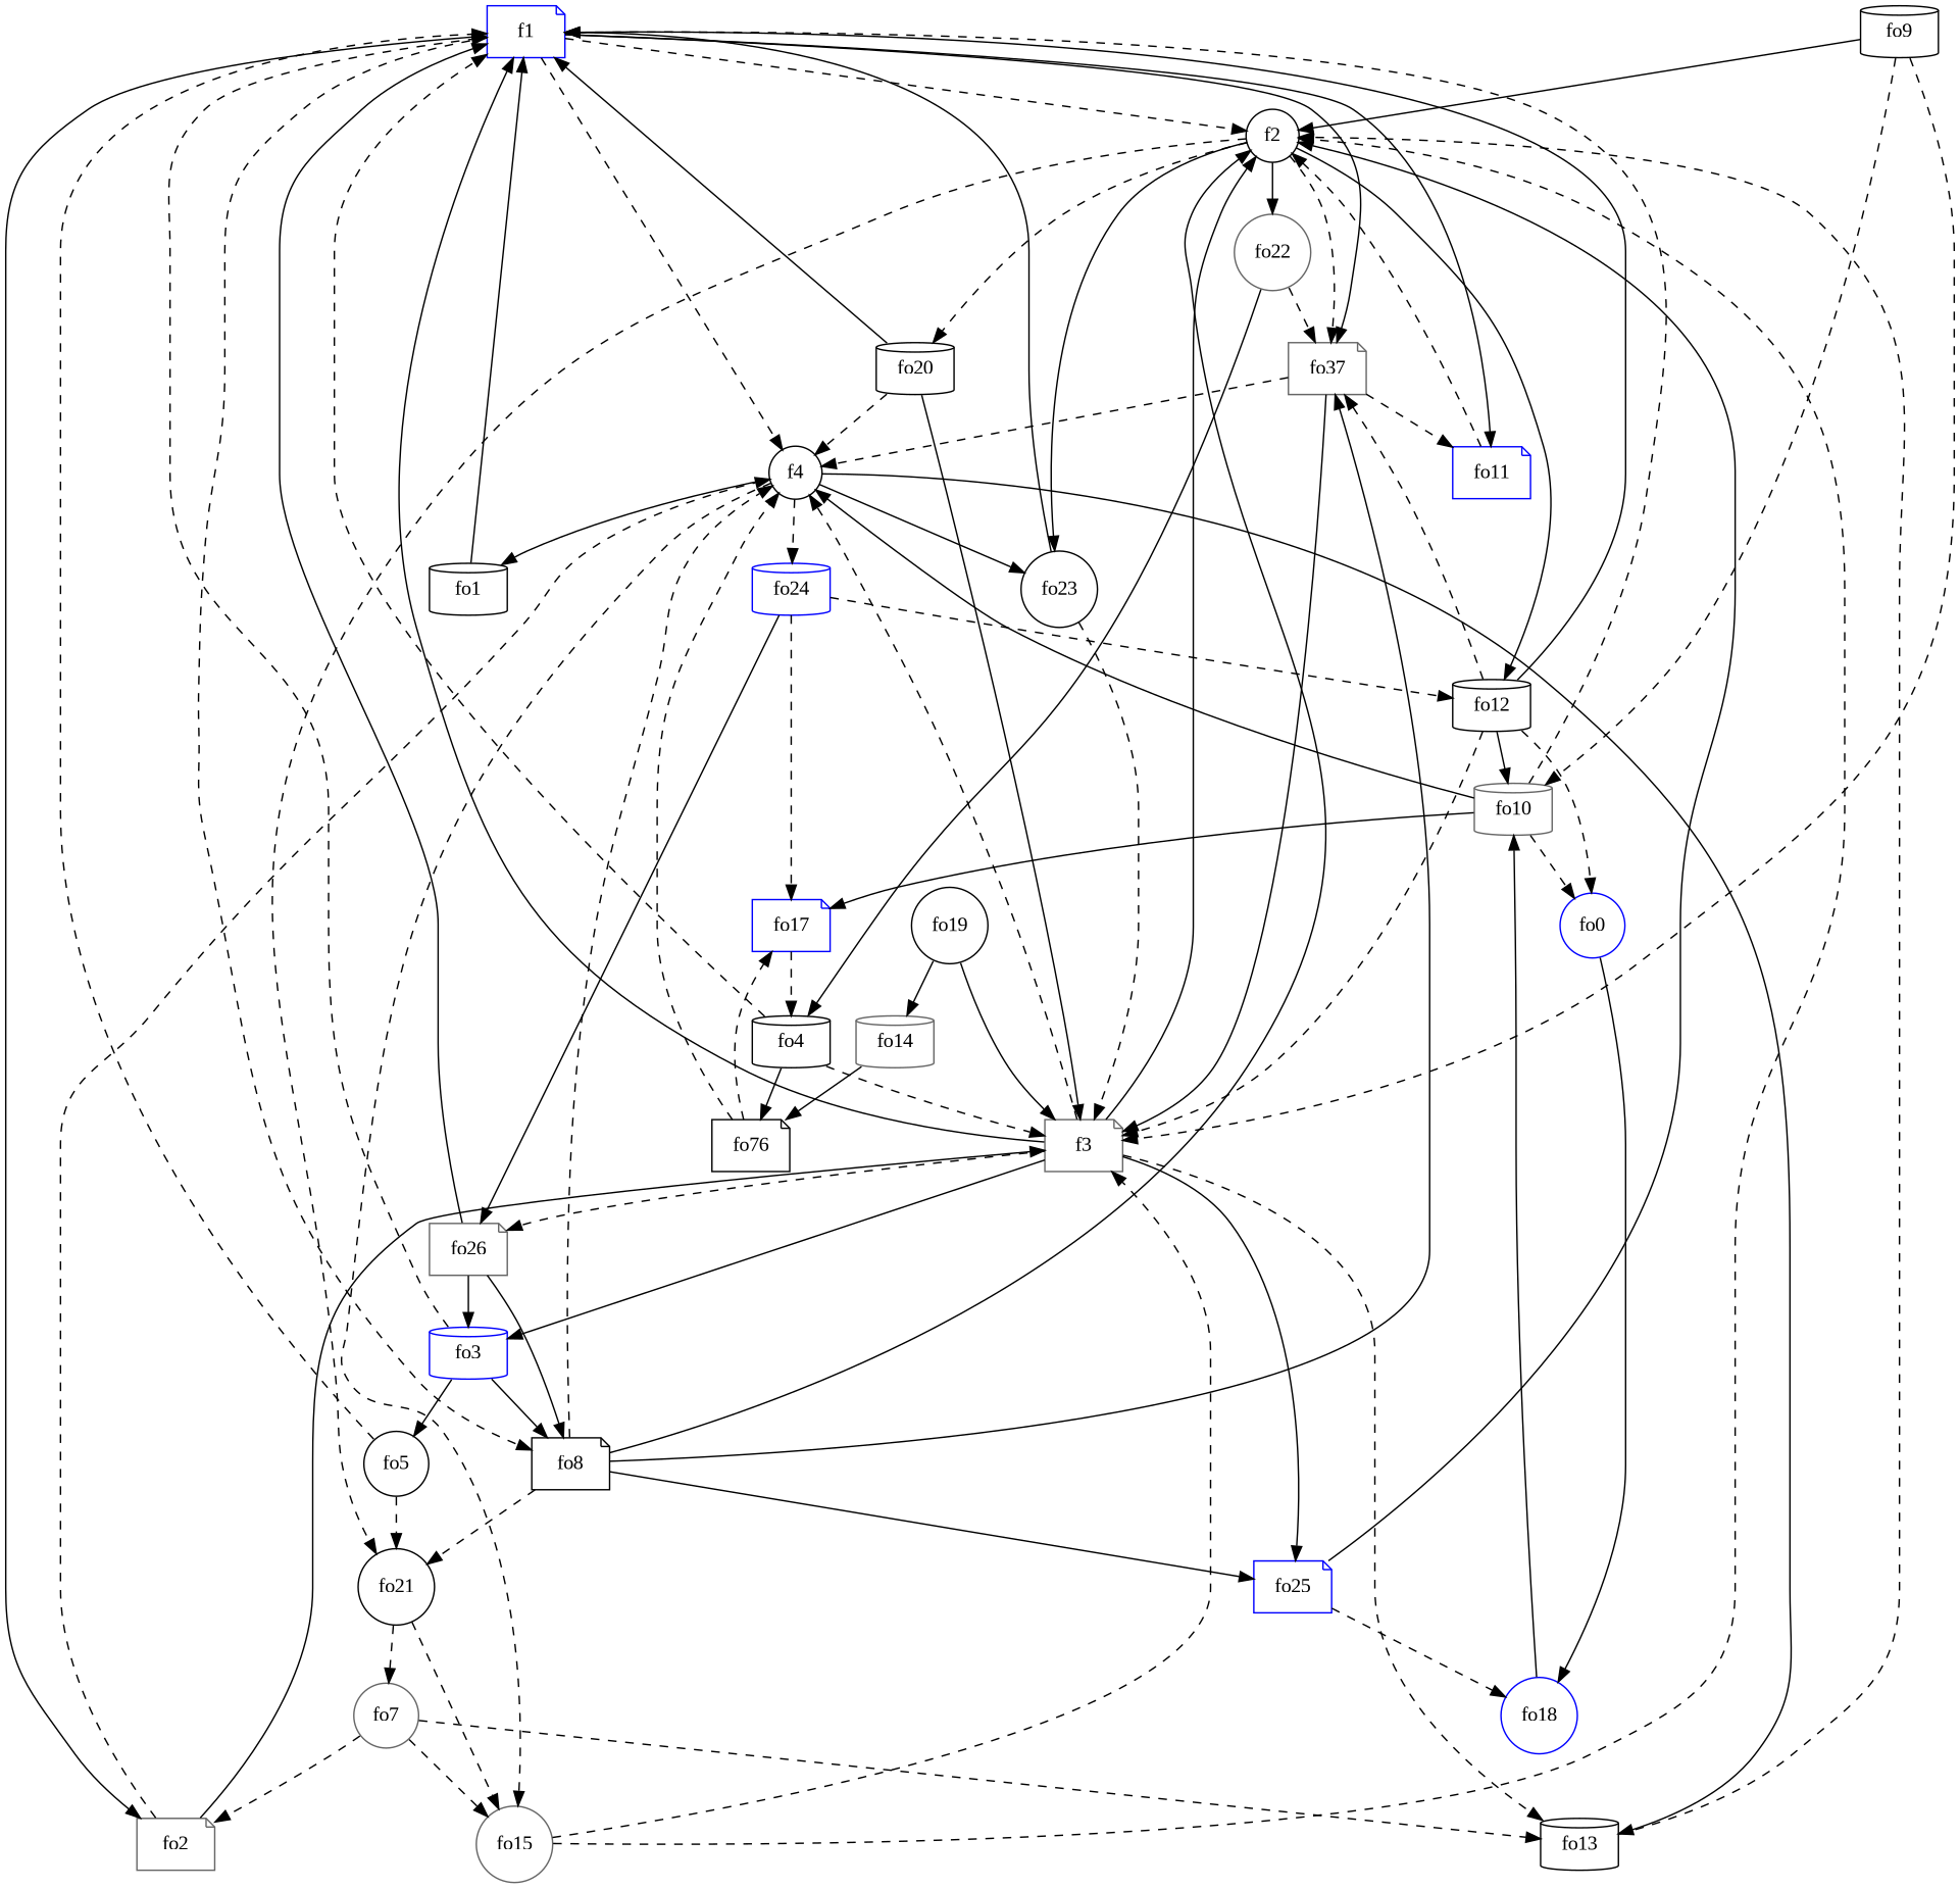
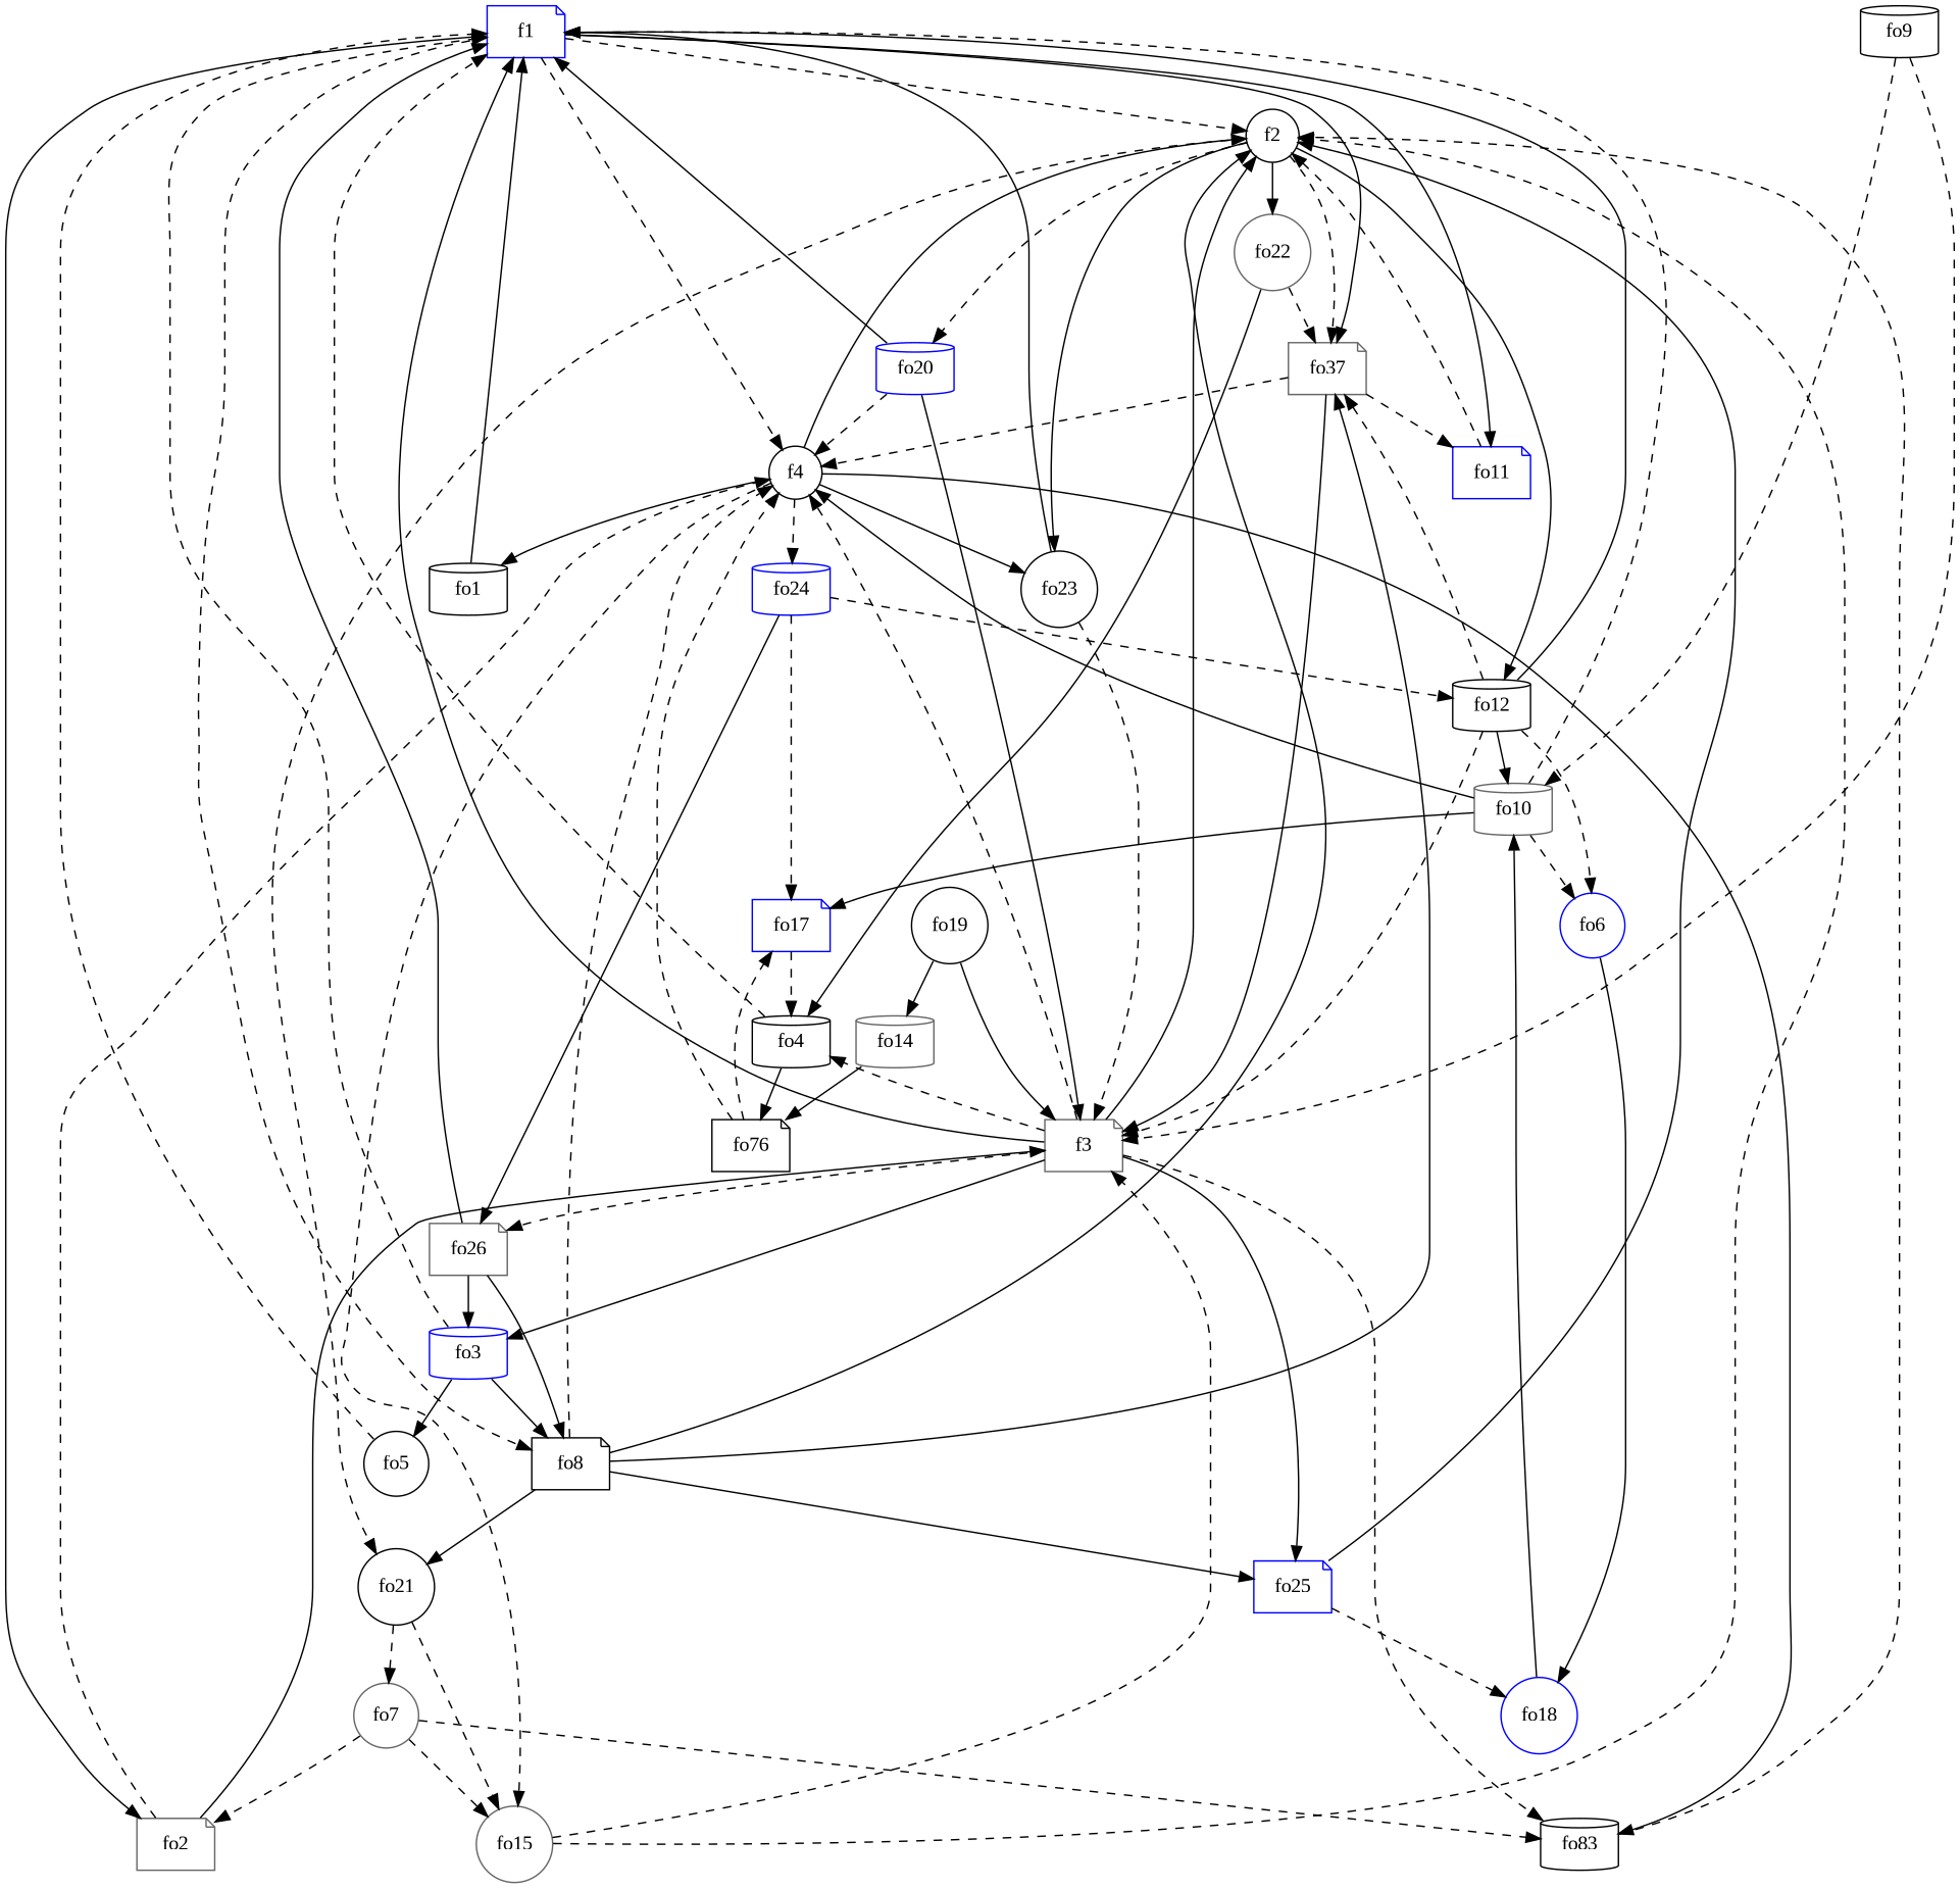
  strict digraph {
    fontname="Liberation Serif"
    node [color=black fontname="Liberation Serif" shape=circle]
    edge [fontname="Liberation Serif" style=dashed weight=2]
    f1 [color=blue shape=note]
    f2
    f4
    fo2 [color=gray40 shape=note]
    fo8 [shape=note]
    fo11 [color=blue shape=note]
    n7 [color=gray40 label=fo37 shape=note]
    fo12 [shape=cylinder]
-   fo20 [shape=cylinder]
+   fo20 [color=blue shape=cylinder]
    fo21
    fo22 [color=gray40]
    fo23
-   fo13 [shape=cylinder]
+   fo13 [shape=cylinder label=fo83]
    fo1 [shape=cylinder]
    fo15 [color=gray40]
    fo24 [color=blue shape=cylinder]
    f3 [color=gray40 shape=note]
    fo25 [color=blue shape=note]
-   fo6 [color=blue label=fo0]
+   fo6 [color=blue]
    fo10 [color=gray40 shape=cylinder]
    fo7 [color=gray40]
    fo4 [shape=cylinder]
    fo3 [color=blue shape=cylinder]
    fo26 [color=gray40 shape=note]
    fo5
    n26 [label=fo76 shape=note]
    fo18 [color=blue]
    fo17 [color=blue shape=note]
    fo9 [shape=cylinder]
    fo14 [color=gray40 shape=cylinder]
    fo19
    f1 -> f2
    f1 -> f4
    f1 -> fo2 [style=solid]
    f1 -> fo8
    f1 -> fo11 [style=solid]
    f1 -> n7 [style=solid]
    f2 -> n7
    f2 -> fo12 [style=solid]
    f2 -> fo20
    f2 -> fo21
    f2 -> fo22 [style=solid]
    f2 -> fo23 [style=solid]
-   fo9 -> f2 [style=solid]
+   f4 -> f2 [style=solid]
    f4 -> fo23 [style=solid]
    f4 -> fo13 [style=solid]
    f4 -> fo1 [style=solid]
    f4 -> fo15
    f4 -> fo24
    fo2 -> f4
    fo2 -> f3 [style=solid]
    fo8 -> f2 [style=solid]
    fo8 -> f4
    fo8 -> n7 [style=solid]
-   fo8 -> fo21
+   fo8 -> fo21 [style=solid]
    fo8 -> fo25 [style=solid]
    fo11 -> f2
    n7 -> f4
    n7 -> fo11
    n7 -> f3 [style=solid]
    fo12 -> f1 [style=solid]
    fo12 -> n7
    fo12 -> f3
    fo12 -> fo6
    fo12 -> fo10 [style=solid]
    fo20 -> f1 [style=solid]
    fo20 -> f4
    fo20 -> f3 [style=solid]
    fo21 -> fo15
    fo21 -> fo7
    fo22 -> n7
    fo22 -> fo4 [style=solid]
    fo23 -> f1 [style=solid]
    fo23 -> f3
    fo13 -> f2
    fo1 -> f1 [style=solid]
    fo15 -> f2
    fo15 -> f3
    fo24 -> fo12
    fo24 -> fo26 [style=solid]
    fo24 -> fo17
    f3 -> f1 [style=solid]
    f3 -> f2 [style=solid]
    f3 -> f4
    f3 -> fo13
    f3 -> fo25 [style=solid]
-   fo4 -> f3
+   f3 -> fo4
    f3 -> fo3 [style=solid]
    f3 -> fo26
    fo25 -> f2 [style=solid]
    fo25 -> fo18
    fo6 -> fo18 [style=solid]
    fo10 -> f1
    fo10 -> f4 [style=solid]
    fo10 -> fo6
    fo10 -> fo17 [style=solid]
    fo7 -> fo2
    fo7 -> fo13
    fo7 -> fo15
    fo4 -> f1
    fo4 -> n26 [style=solid]
    fo3 -> f1
    fo3 -> fo8 [style=solid]
    fo3 -> fo5 [style=solid]
    fo26 -> f1 [style=solid]
    fo26 -> fo8 [style=solid]
    fo26 -> fo3 [style=solid]
    fo5 -> f1
-   fo5 -> fo21
    n26 -> f4
    n26 -> fo17
    fo18 -> fo10 [style=solid]
    fo17 -> fo4
    fo9 -> f3
    fo9 -> fo10
    fo14 -> n26 [style=solid]
    fo19 -> f3 [style=solid]
    fo19 -> fo14 [style=solid]
  }
